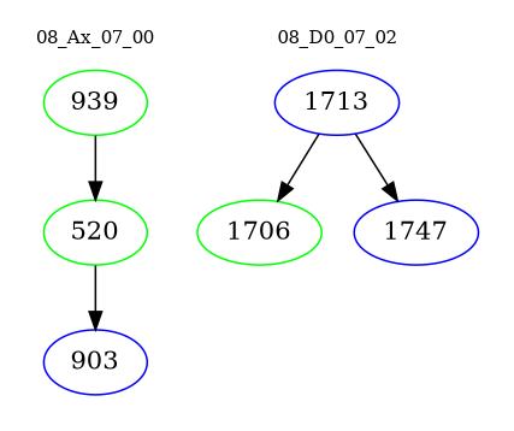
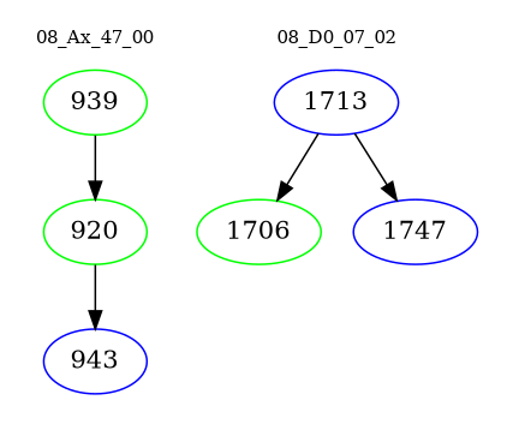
  digraph {
    node [color=green]
    edge [color=black]
    n1 [label=939]
-   n2 [label=520]
-   n3 [color=blue label=903]
+   n2 [label=920]
+   n3 [color=blue label=943]
    n4 [color=blue label=1713]
    n5 [label=1706]
    n6 [color=blue label=1747]
    subgraph cluster_1 {
      color=white
      fontsize=10
-     label="08_Ax_07_00"
+     label="08_Ax_47_00"
      n1
      n2
      n3
    }
    subgraph cluster_2 {
      color=white
      fontsize=10
      label="08_D0_07_02"
      n4
      n5
      n6
    }
    n1 -> n2
    n2 -> n3
    n4 -> n5
    n4 -> n6
  }
